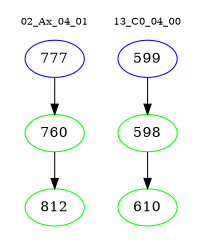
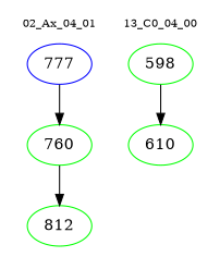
  digraph {
    node [color=green]
    edge [color=black]
    n1 [color=blue label=777]
    n2 [label=760]
    n3 [label=812]
-   n4 [color=blue label=599]
    n5 [label=598]
    n6 [label=610]
    subgraph cluster_1 {
      color=white
      fontsize=10
      label="02_Ax_04_01"
      n1
      n2
      n3
    }
    subgraph cluster_2 {
      color=white
      fontsize=10
      label="13_C0_04_00"
-     n4
      n5
      n6
    }
    n1 -> n2
    n2 -> n3
-   n4 -> n5
    n5 -> n6
  }
